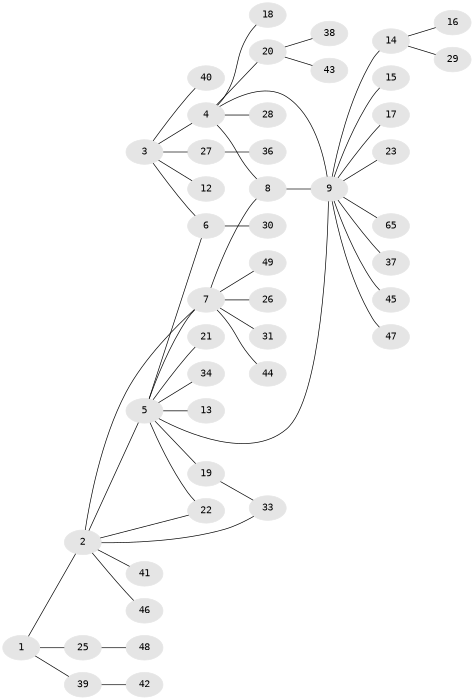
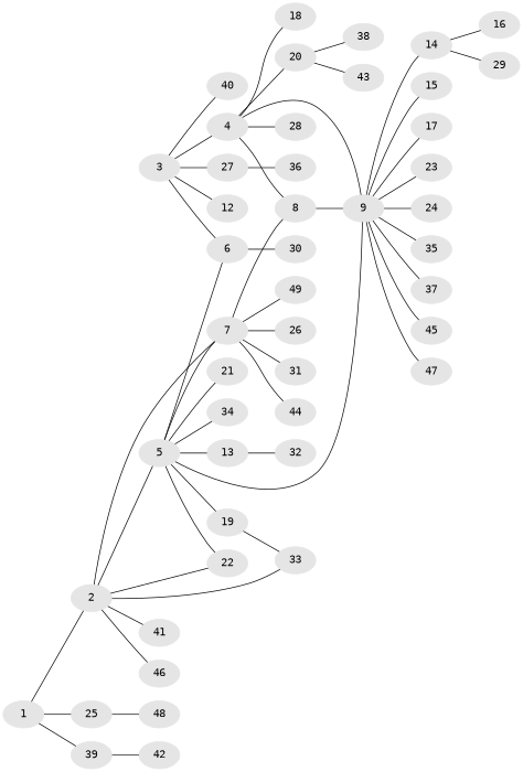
  graph {
    fontname="DejaVu Sans Mono"
    rankdir=LR
    node [color=gray90 fontname="DejaVu Sans Mono" style=filled]
    edge [fontname="DejaVu Sans Mono"]
    1
    2
    25
    39
    5
    7
    22
    33
    41
    46
    3
    4
    6
    12
    27
    40
    48
    42
    9
    13
    19
    21
    34
    8
    26
    31
    44
    49
    18
    20
    28
    30
    36
    14
    15
    17
    23
-   35 [label=65]
+   24
+   35
    37
    45
    47
    38
    43
+   32
    16
    29
    1 -- 2
    1 -- 25
    1 -- 39
    2 -- 5
    2 -- 7
    2 -- 22
    2 -- 33
    2 -- 41
    2 -- 46
    25 -- 48
    39 -- 42
    5 -- 7
    5 -- 22
    5 -- 6
    5 -- 9
    5 -- 13
    5 -- 19
    5 -- 21
    5 -- 34
    7 -- 8
    7 -- 26
    7 -- 31
    7 -- 44
    7 -- 49
    3 -- 4
    3 -- 6
    3 -- 12
    3 -- 27
    3 -- 40
    4 -- 9
    4 -- 8
    4 -- 18
    4 -- 20
    4 -- 28
    6 -- 30
    27 -- 36
    9 -- 14
    9 -- 15
    9 -- 17
    9 -- 23
+   9 -- 24
    9 -- 35
    9 -- 37
    9 -- 45
    9 -- 47
+   13 -- 32
    19 -- 33
    8 -- 9
    20 -- 38
    20 -- 43
    14 -- 16
    14 -- 29
  }
